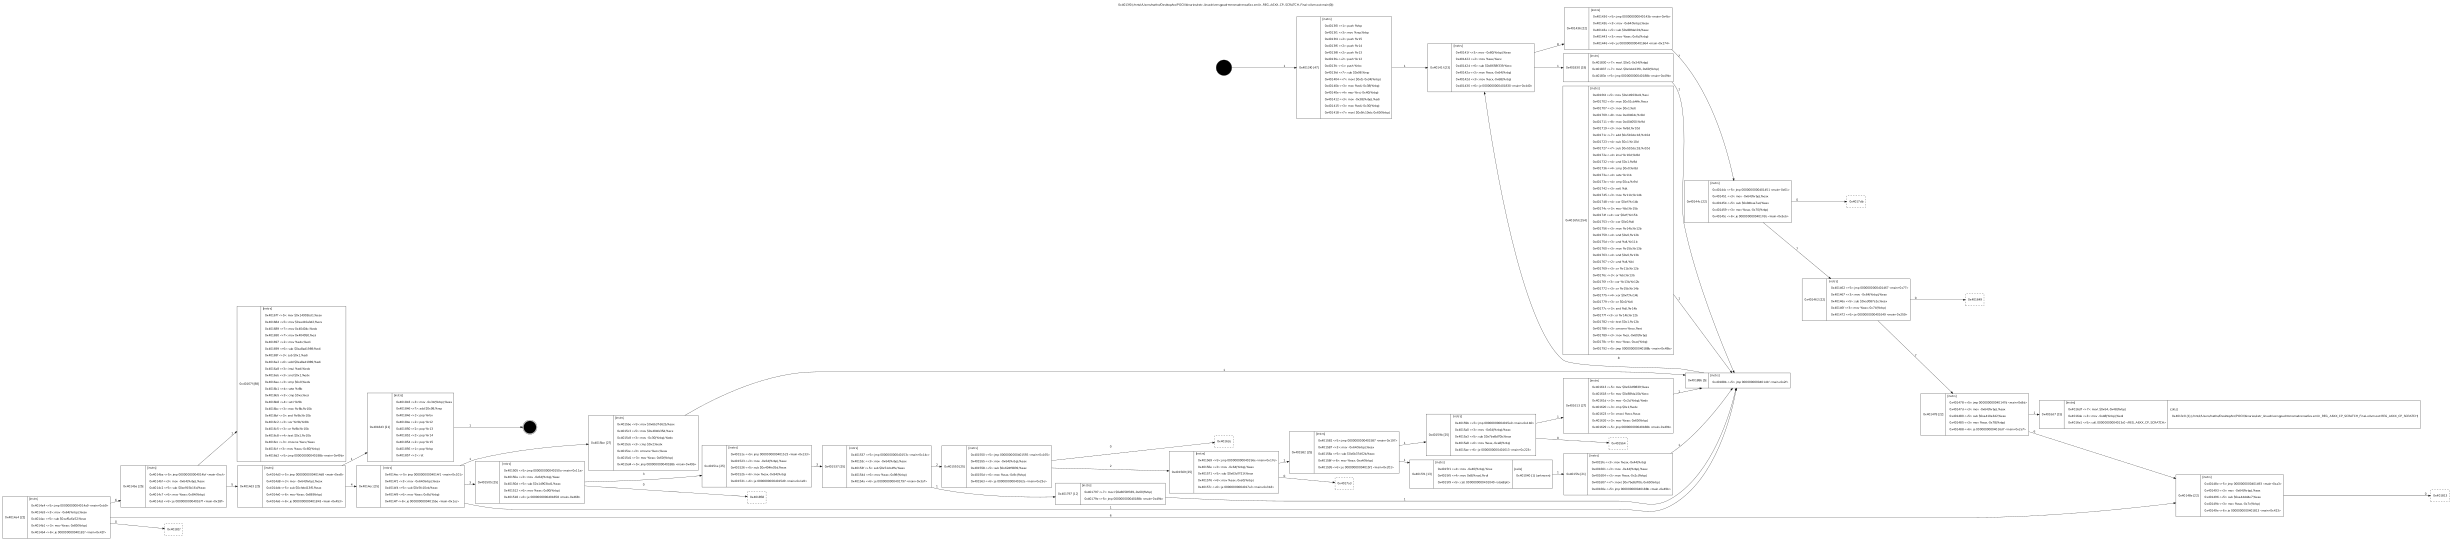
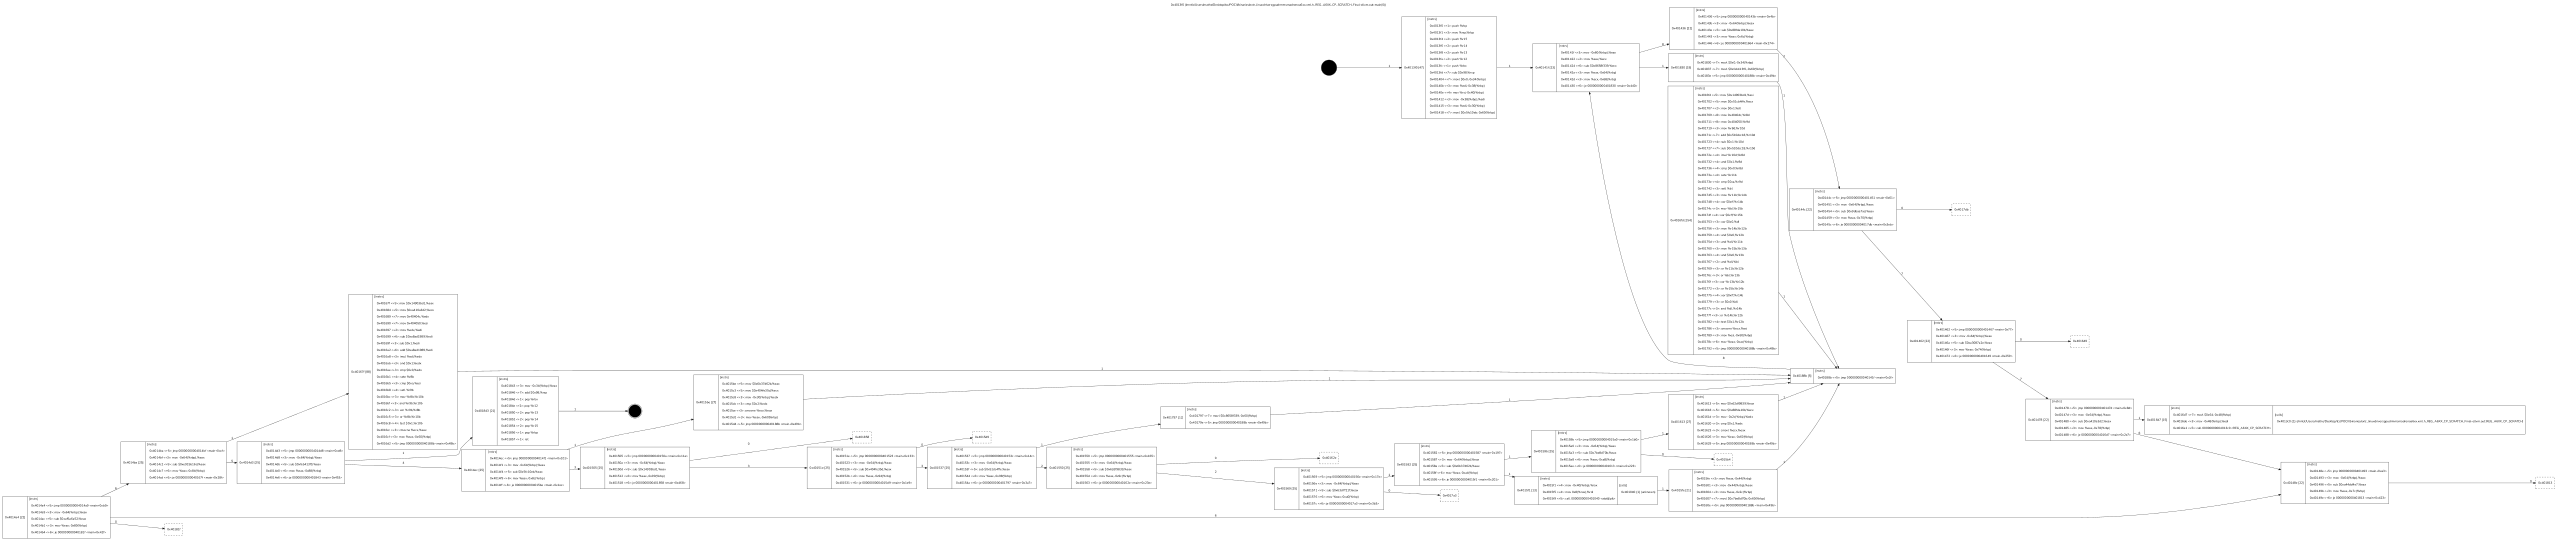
  digraph {
    fontname=Nunito
    label="0x4013f0 (/mnt/c/Users/mathe/Desktop/tcc/POCII/binaries/extr_linuxdriversgpudrmmsmadrenoa6xx.xml.h_REG_A6XX_CP_SCRATCH_Final-ollvm.out::main(0))"
    labelloc=t
    rankdir=LR
    node [fontname=Nunito shape=record]
    edge [fontname=Nunito]
    Entry [fillcolor=black height=0.3 shape=circle style=filled width=0.3]
    n2 [label="{\n     0x4013f0 [47]\l\n     | [instrs]\l\n     &nbsp;&nbsp;0x4013f0 \<+1\>: push %rbp\l\n     &nbsp;&nbsp;0x4013f1 \<+3\>: mov %rsp,%rbp\l\n     &nbsp;&nbsp;0x4013f4 \<+2\>: push %r15\l\n     &nbsp;&nbsp;0x4013f6 \<+2\>: push %r14\l\n     &nbsp;&nbsp;0x4013f8 \<+2\>: push %r13\l\n     &nbsp;&nbsp;0x4013fa \<+2\>: push %r12\l\n     &nbsp;&nbsp;0x4013fc \<+1\>: push %rbx\l\n     &nbsp;&nbsp;0x4013fd \<+7\>: sub $0x98,%rsp\l\n     &nbsp;&nbsp;0x401404 \<+7\>: movl $0x0,-0x34(%rbp)\l\n     &nbsp;&nbsp;0x40140b \<+3\>: mov %edi,-0x38(%rbp)\l\n     &nbsp;&nbsp;0x40140e \<+4\>: mov %rsi,-0x40(%rbp)\l\n     &nbsp;&nbsp;0x401412 \<+3\>: mov -0x38(%rbp),%edi\l\n     &nbsp;&nbsp;0x401415 \<+3\>: mov %edi,-0x30(%rbp)\l\n     &nbsp;&nbsp;0x401418 \<+7\>: movl $0x5fc10eb,-0x60(%rbp)\l\n  }"]
    n3 [label="{\n     0x40141f [23]\l\n     | [instrs]\l\n     &nbsp;&nbsp;0x40141f \<+3\>: mov -0x60(%rbp),%eax\l\n     &nbsp;&nbsp;0x401422 \<+2\>: mov %eax,%ecx\l\n     &nbsp;&nbsp;0x401424 \<+6\>: sub $0x8658f339,%ecx\l\n     &nbsp;&nbsp;0x40142a \<+3\>: mov %eax,-0x64(%rbp)\l\n     &nbsp;&nbsp;0x40142d \<+3\>: mov %ecx,-0x68(%rbp)\l\n     &nbsp;&nbsp;0x401430 \<+6\>: je 0000000000401830 \<main+0x440\>\l\n  }"]
    n4 [label="{\n     0x401830 [19]\l\n     | [instrs]\l\n     &nbsp;&nbsp;0x401830 \<+7\>: movl $0x0,-0x34(%rbp)\l\n     &nbsp;&nbsp;0x401837 \<+7\>: movl $0xfeb413f0,-0x60(%rbp)\l\n     &nbsp;&nbsp;0x40183e \<+5\>: jmp 000000000040188b \<main+0x49b\>\l\n  }"]
    n5 [label="{\n     0x401436 [22]\l\n     | [instrs]\l\n     &nbsp;&nbsp;0x401436 \<+5\>: jmp 000000000040143b \<main+0x4b\>\l\n     &nbsp;&nbsp;0x40143b \<+3\>: mov -0x64(%rbp),%eax\l\n     &nbsp;&nbsp;0x40143e \<+5\>: sub $0x88fda10b,%eax\l\n     &nbsp;&nbsp;0x401443 \<+3\>: mov %eax,-0x6c(%rbp)\l\n     &nbsp;&nbsp;0x401446 \<+6\>: je 0000000000401664 \<main+0x274\>\l\n  }"]
    n6 [label="{\n     0x40188b [5]\l\n     | [instrs]\l\n     &nbsp;&nbsp;0x40188b \<+5\>: jmp 000000000040141f \<main+0x2f\>\l\n  }"]
    n7 [label="{\n     0x40144c [22]\l\n     | [instrs]\l\n     &nbsp;&nbsp;0x40144c \<+5\>: jmp 0000000000401451 \<main+0x61\>\l\n     &nbsp;&nbsp;0x401451 \<+3\>: mov -0x64(%rbp),%eax\l\n     &nbsp;&nbsp;0x401454 \<+5\>: sub $0x9dbaa7ad,%eax\l\n     &nbsp;&nbsp;0x401459 \<+3\>: mov %eax,-0x70(%rbp)\l\n     &nbsp;&nbsp;0x40145c \<+6\>: je 00000000004017db \<main+0x3eb\>\l\n  }"]
    n8 [label="{\n     0x4017db\l\n  }" style=dashed]
    n9 [label="{\n     0x401462 [22]\l\n     | [instrs]\l\n     &nbsp;&nbsp;0x401462 \<+5\>: jmp 0000000000401467 \<main+0x77\>\l\n     &nbsp;&nbsp;0x401467 \<+3\>: mov -0x64(%rbp),%eax\l\n     &nbsp;&nbsp;0x40146a \<+5\>: sub $0xa3087a2e,%eax\l\n     &nbsp;&nbsp;0x40146f \<+3\>: mov %eax,-0x74(%rbp)\l\n     &nbsp;&nbsp;0x401472 \<+6\>: je 0000000000401649 \<main+0x259\>\l\n  }"]
    Exit [fillcolor=black height=0.3 peripheries=2 shape=circle style=filled width=0.3]
    n11 [label="{\n     0x401649\l\n  }" style=dashed]
    n12 [label="{\n     0x401478 [22]\l\n     | [instrs]\l\n     &nbsp;&nbsp;0x401478 \<+5\>: jmp 000000000040147d \<main+0x8d\>\l\n     &nbsp;&nbsp;0x40147d \<+3\>: mov -0x64(%rbp),%eax\l\n     &nbsp;&nbsp;0x401480 \<+5\>: sub $0xa410a3d2,%eax\l\n     &nbsp;&nbsp;0x401485 \<+3\>: mov %eax,-0x78(%rbp)\l\n     &nbsp;&nbsp;0x401488 \<+6\>: je 00000000004016d7 \<main+0x2e7\>\l\n  }"]
    n13 [label="{\n     0x4016fd [154]\l\n     | [instrs]\l\n     &nbsp;&nbsp;0x4016fd \<+5\>: mov $0x14903bd1,%esi\l\n     &nbsp;&nbsp;0x401702 \<+5\>: mov $0x51cb4ffe,%ecx\l\n     &nbsp;&nbsp;0x401707 \<+2\>: mov $0x1,%dl\l\n     &nbsp;&nbsp;0x401709 \<+8\>: mov 0x40404c,%r8d\l\n     &nbsp;&nbsp;0x401711 \<+8\>: mov 0x404050,%r9d\l\n     &nbsp;&nbsp;0x401719 \<+3\>: mov %r8d,%r10d\l\n     &nbsp;&nbsp;0x40171c \<+7\>: add $0x510dcc18,%r10d\l\n     &nbsp;&nbsp;0x401723 \<+4\>: sub $0x1,%r10d\l\n     &nbsp;&nbsp;0x401727 \<+7\>: sub $0x510dcc18,%r10d\l\n     &nbsp;&nbsp;0x40172e \<+4\>: imul %r10d,%r8d\l\n     &nbsp;&nbsp;0x401732 \<+4\>: and $0x1,%r8d\l\n     &nbsp;&nbsp;0x401736 \<+4\>: cmp $0x0,%r8d\l\n     &nbsp;&nbsp;0x40173a \<+4\>: sete %r11b\l\n     &nbsp;&nbsp;0x40173e \<+4\>: cmp $0xa,%r9d\l\n     &nbsp;&nbsp;0x401742 \<+3\>: setl %bl\l\n     &nbsp;&nbsp;0x401745 \<+3\>: mov %r11b,%r14b\l\n     &nbsp;&nbsp;0x401748 \<+4\>: xor $0xff,%r14b\l\n     &nbsp;&nbsp;0x40174c \<+3\>: mov %bl,%r15b\l\n     &nbsp;&nbsp;0x40174f \<+4\>: xor $0xff,%r15b\l\n     &nbsp;&nbsp;0x401753 \<+3\>: xor $0x0,%dl\l\n     &nbsp;&nbsp;0x401756 \<+3\>: mov %r14b,%r12b\l\n     &nbsp;&nbsp;0x401759 \<+4\>: and $0x0,%r12b\l\n     &nbsp;&nbsp;0x40175d \<+3\>: and %dl,%r11b\l\n     &nbsp;&nbsp;0x401760 \<+3\>: mov %r15b,%r13b\l\n     &nbsp;&nbsp;0x401763 \<+4\>: and $0x0,%r13b\l\n     &nbsp;&nbsp;0x401767 \<+2\>: and %dl,%bl\l\n     &nbsp;&nbsp;0x401769 \<+3\>: or %r11b,%r12b\l\n     &nbsp;&nbsp;0x40176c \<+3\>: or %bl,%r13b\l\n     &nbsp;&nbsp;0x40176f \<+3\>: xor %r13b,%r12b\l\n     &nbsp;&nbsp;0x401772 \<+3\>: or %r15b,%r14b\l\n     &nbsp;&nbsp;0x401775 \<+4\>: xor $0xff,%r14b\l\n     &nbsp;&nbsp;0x401779 \<+3\>: or $0x0,%dl\l\n     &nbsp;&nbsp;0x40177c \<+3\>: and %dl,%r14b\l\n     &nbsp;&nbsp;0x40177f \<+3\>: or %r14b,%r12b\l\n     &nbsp;&nbsp;0x401782 \<+4\>: test $0x1,%r12b\l\n     &nbsp;&nbsp;0x401786 \<+3\>: cmovne %ecx,%esi\l\n     &nbsp;&nbsp;0x401789 \<+3\>: mov %esi,-0x60(%rbp)\l\n     &nbsp;&nbsp;0x40178c \<+6\>: mov %eax,-0xac(%rbp)\l\n     &nbsp;&nbsp;0x401792 \<+5\>: jmp 000000000040188b \<main+0x49b\>\l\n  }"]
    n14 [label="{\n     0x4016d7 [15]\l\n     | [instrs]\l\n     &nbsp;&nbsp;0x4016d7 \<+7\>: movl $0x64,-0x48(%rbp)\l\n     &nbsp;&nbsp;0x4016de \<+3\>: mov -0x48(%rbp),%edi\l\n     &nbsp;&nbsp;0x4016e1 \<+5\>: call 00000000004013c0 \<REG_A6XX_CP_SCRATCH\>\l\n     | [calls]\l\n     &nbsp;&nbsp;0x4013c0 \{1\} (/mnt/c/Users/mathe/Desktop/tcc/POCII/binaries/extr_linuxdriversgpudrmmsmadrenoa6xx.xml.h_REG_A6XX_CP_SCRATCH_Final-ollvm.out::REG_A6XX_CP_SCRATCH)\l\n  }"]
    n15 [label="{\n     0x40148e [22]\l\n     | [instrs]\l\n     &nbsp;&nbsp;0x40148e \<+5\>: jmp 0000000000401493 \<main+0xa3\>\l\n     &nbsp;&nbsp;0x401493 \<+3\>: mov -0x64(%rbp),%eax\l\n     &nbsp;&nbsp;0x401496 \<+5\>: sub $0xa44dd4e7,%eax\l\n     &nbsp;&nbsp;0x40149b \<+3\>: mov %eax,-0x7c(%rbp)\l\n     &nbsp;&nbsp;0x40149e \<+6\>: je 0000000000401813 \<main+0x423\>\l\n  }"]
    n16 [label="{\n     0x401813\l\n  }" style=dashed]
    n17 [label="{\n     0x4015b4\l\n  }" style=dashed]
    n18 [label="{\n     0x4014a4 [22]\l\n     | [instrs]\l\n     &nbsp;&nbsp;0x4014a4 \<+5\>: jmp 00000000004014a9 \<main+0xb9\>\l\n     &nbsp;&nbsp;0x4014a9 \<+3\>: mov -0x64(%rbp),%eax\l\n     &nbsp;&nbsp;0x4014ac \<+5\>: sub $0xaf5a6a52,%eax\l\n     &nbsp;&nbsp;0x4014b1 \<+3\>: mov %eax,-0x80(%rbp)\l\n     &nbsp;&nbsp;0x4014b4 \<+6\>: je 000000000040181f \<main+0x42f\>\l\n  }"]
    n19 [label="{\n     0x40181f\l\n  }" style=dashed]
    n20 [label="{\n     0x4014ba [25]\l\n     | [instrs]\l\n     &nbsp;&nbsp;0x4014ba \<+5\>: jmp 00000000004014bf \<main+0xcf\>\l\n     &nbsp;&nbsp;0x4014bf \<+3\>: mov -0x64(%rbp),%eax\l\n     &nbsp;&nbsp;0x4014c2 \<+5\>: sub $0xe915b16d,%eax\l\n     &nbsp;&nbsp;0x4014c7 \<+6\>: mov %eax,-0x84(%rbp)\l\n     &nbsp;&nbsp;0x4014cd \<+6\>: je 000000000040167f \<main+0x28f\>\l\n  }"]
    n21 [label="{\n     0x401613 [27]\l\n     | [instrs]\l\n     &nbsp;&nbsp;0x401613 \<+5\>: mov $0x62df9839,%eax\l\n     &nbsp;&nbsp;0x401618 \<+5\>: mov $0x88fda10b,%ecx\l\n     &nbsp;&nbsp;0x40161d \<+3\>: mov -0x2c(%rbp),%edx\l\n     &nbsp;&nbsp;0x401620 \<+3\>: cmp $0x1,%edx\l\n     &nbsp;&nbsp;0x401623 \<+3\>: cmovl %ecx,%eax\l\n     &nbsp;&nbsp;0x401626 \<+3\>: mov %eax,-0x60(%rbp)\l\n     &nbsp;&nbsp;0x401629 \<+5\>: jmp 000000000040188b \<main+0x49b\>\l\n  }"]
    n22 [label="{\n     0x40167f [88]\l\n     | [instrs]\l\n     &nbsp;&nbsp;0x40167f \<+5\>: mov $0x14903bd1,%eax\l\n     &nbsp;&nbsp;0x401684 \<+5\>: mov $0xa410a3d2,%ecx\l\n     &nbsp;&nbsp;0x401689 \<+7\>: mov 0x40404c,%edx\l\n     &nbsp;&nbsp;0x401690 \<+7\>: mov 0x404050,%esi\l\n     &nbsp;&nbsp;0x401697 \<+2\>: mov %edx,%edi\l\n     &nbsp;&nbsp;0x401699 \<+6\>: sub $0xa8ad1989,%edi\l\n     &nbsp;&nbsp;0x40169f \<+3\>: sub $0x1,%edi\l\n     &nbsp;&nbsp;0x4016a2 \<+6\>: add $0xa8ad1989,%edi\l\n     &nbsp;&nbsp;0x4016a8 \<+3\>: imul %edi,%edx\l\n     &nbsp;&nbsp;0x4016ab \<+3\>: and $0x1,%edx\l\n     &nbsp;&nbsp;0x4016ae \<+3\>: cmp $0x0,%edx\l\n     &nbsp;&nbsp;0x4016b1 \<+4\>: sete %r8b\l\n     &nbsp;&nbsp;0x4016b5 \<+3\>: cmp $0xa,%esi\l\n     &nbsp;&nbsp;0x4016b8 \<+4\>: setl %r9b\l\n     &nbsp;&nbsp;0x4016bc \<+3\>: mov %r8b,%r10b\l\n     &nbsp;&nbsp;0x4016bf \<+3\>: and %r9b,%r10b\l\n     &nbsp;&nbsp;0x4016c2 \<+3\>: xor %r9b,%r8b\l\n     &nbsp;&nbsp;0x4016c5 \<+3\>: or %r8b,%r10b\l\n     &nbsp;&nbsp;0x4016c8 \<+4\>: test $0x1,%r10b\l\n     &nbsp;&nbsp;0x4016cc \<+3\>: cmovne %ecx,%eax\l\n     &nbsp;&nbsp;0x4016cf \<+3\>: mov %eax,-0x60(%rbp)\l\n     &nbsp;&nbsp;0x4016d2 \<+5\>: jmp 000000000040188b \<main+0x49b\>\l\n  }"]
    n23 [label="{\n     0x4014d3 [25]\l\n     | [instrs]\l\n     &nbsp;&nbsp;0x4014d3 \<+5\>: jmp 00000000004014d8 \<main+0xe8\>\l\n     &nbsp;&nbsp;0x4014d8 \<+3\>: mov -0x64(%rbp),%eax\l\n     &nbsp;&nbsp;0x4014db \<+5\>: sub $0xfeb413f0,%eax\l\n     &nbsp;&nbsp;0x4014e0 \<+6\>: mov %eax,-0x88(%rbp)\l\n     &nbsp;&nbsp;0x4014e6 \<+6\>: je 0000000000401843 \<main+0x453\>\l\n  }"]
    n24 [label="{\n     0x4015fe [21]\l\n     | [instrs]\l\n     &nbsp;&nbsp;0x4015fe \<+3\>: mov %eax,-0x44(%rbp)\l\n     &nbsp;&nbsp;0x401601 \<+3\>: mov -0x44(%rbp),%eax\l\n     &nbsp;&nbsp;0x401604 \<+3\>: mov %eax,-0x2c(%rbp)\l\n     &nbsp;&nbsp;0x401607 \<+7\>: movl $0x7be8d70b,-0x60(%rbp)\l\n     &nbsp;&nbsp;0x40160e \<+5\>: jmp 000000000040188b \<main+0x49b\>\l\n  }"]
    n25 [label="{\n     0x401843 [21]\l\n     | [instrs]\l\n     &nbsp;&nbsp;0x401843 \<+3\>: mov -0x34(%rbp),%eax\l\n     &nbsp;&nbsp;0x401846 \<+7\>: add $0x98,%rsp\l\n     &nbsp;&nbsp;0x40184d \<+1\>: pop %rbx\l\n     &nbsp;&nbsp;0x40184e \<+2\>: pop %r12\l\n     &nbsp;&nbsp;0x401850 \<+2\>: pop %r13\l\n     &nbsp;&nbsp;0x401852 \<+2\>: pop %r14\l\n     &nbsp;&nbsp;0x401854 \<+2\>: pop %r15\l\n     &nbsp;&nbsp;0x401856 \<+1\>: pop %rbp\l\n     &nbsp;&nbsp;0x401857 \<+1\>: ret\l\n  }"]
    n26 [label="{\n     0x4014ec [25]\l\n     | [instrs]\l\n     &nbsp;&nbsp;0x4014ec \<+5\>: jmp 00000000004014f1 \<main+0x101\>\l\n     &nbsp;&nbsp;0x4014f1 \<+3\>: mov -0x64(%rbp),%eax\l\n     &nbsp;&nbsp;0x4014f4 \<+5\>: sub $0x5fc10eb,%eax\l\n     &nbsp;&nbsp;0x4014f9 \<+6\>: mov %eax,-0x8c(%rbp)\l\n     &nbsp;&nbsp;0x4014ff \<+6\>: je 00000000004015be \<main+0x1ce\>\l\n  }"]
    n27 [label="{\n     0x40159b [25]\l\n     | [instrs]\l\n     &nbsp;&nbsp;0x40159b \<+5\>: jmp 00000000004015a0 \<main+0x1b0\>\l\n     &nbsp;&nbsp;0x4015a0 \<+3\>: mov -0x64(%rbp),%eax\l\n     &nbsp;&nbsp;0x4015a3 \<+5\>: sub $0x7be8d70b,%eax\l\n     &nbsp;&nbsp;0x4015a8 \<+6\>: mov %eax,-0xa8(%rbp)\l\n     &nbsp;&nbsp;0x4015ae \<+6\>: je 0000000000401613 \<main+0x223\>\l\n  }"]
    n28 [label="{\n     0x4015be [27]\l\n     | [instrs]\l\n     &nbsp;&nbsp;0x4015be \<+5\>: mov $0x6b37d62b,%eax\l\n     &nbsp;&nbsp;0x4015c3 \<+5\>: mov $0x404fe35d,%ecx\l\n     &nbsp;&nbsp;0x4015c8 \<+3\>: mov -0x30(%rbp),%edx\l\n     &nbsp;&nbsp;0x4015cb \<+3\>: cmp $0x2,%edx\l\n     &nbsp;&nbsp;0x4015ce \<+3\>: cmovne %ecx,%eax\l\n     &nbsp;&nbsp;0x4015d1 \<+3\>: mov %eax,-0x60(%rbp)\l\n     &nbsp;&nbsp;0x4015d4 \<+5\>: jmp 000000000040188b \<main+0x49b\>\l\n  }"]
    n29 [label="{\n     0x401505 [25]\l\n     | [instrs]\l\n     &nbsp;&nbsp;0x401505 \<+5\>: jmp 000000000040150a \<main+0x11a\>\l\n     &nbsp;&nbsp;0x40150a \<+3\>: mov -0x64(%rbp),%eax\l\n     &nbsp;&nbsp;0x40150d \<+5\>: sub $0x14903bd1,%eax\l\n     &nbsp;&nbsp;0x401512 \<+6\>: mov %eax,-0x90(%rbp)\l\n     &nbsp;&nbsp;0x401518 \<+6\>: je 0000000000401858 \<main+0x468\>\l\n  }"]
    n30 [label="{\n     0x4015f1 [13]\l\n     | [instrs]\l\n     &nbsp;&nbsp;0x4015f1 \<+4\>: mov -0x40(%rbp),%rax\l\n     &nbsp;&nbsp;0x4015f5 \<+4\>: mov 0x8(%rax),%rdi\l\n     &nbsp;&nbsp;0x4015f9 \<+5\>: call 0000000000401040 \<atoi@plt\>\l\n     | [calls]\l\n     &nbsp;&nbsp;0x401040 \{1\} (unknown)\l\n  }"]
    n31 [label="{\n     0x401858\l\n  }" style=dashed]
    n32 [label="{\n     0x40151e [25]\l\n     | [instrs]\l\n     &nbsp;&nbsp;0x40151e \<+5\>: jmp 0000000000401523 \<main+0x133\>\l\n     &nbsp;&nbsp;0x401523 \<+3\>: mov -0x64(%rbp),%eax\l\n     &nbsp;&nbsp;0x401526 \<+5\>: sub $0x404fe35d,%eax\l\n     &nbsp;&nbsp;0x40152b \<+6\>: mov %eax,-0x94(%rbp)\l\n     &nbsp;&nbsp;0x401531 \<+6\>: je 00000000004015d9 \<main+0x1e9\>\l\n  }"]
    n33 [label="{\n     0x401582 [25]\l\n     | [instrs]\l\n     &nbsp;&nbsp;0x401582 \<+5\>: jmp 0000000000401587 \<main+0x197\>\l\n     &nbsp;&nbsp;0x401587 \<+3\>: mov -0x64(%rbp),%eax\l\n     &nbsp;&nbsp;0x40158a \<+5\>: sub $0x6b37d62b,%eax\l\n     &nbsp;&nbsp;0x40158f \<+6\>: mov %eax,-0xa4(%rbp)\l\n     &nbsp;&nbsp;0x401595 \<+6\>: je 00000000004015f1 \<main+0x201\>\l\n  }"]
+   n34 [label="{\n     0x4015d9\l\n  }" style=dashed]
    n35 [label="{\n     0x401537 [25]\l\n     | [instrs]\l\n     &nbsp;&nbsp;0x401537 \<+5\>: jmp 000000000040153c \<main+0x14c\>\l\n     &nbsp;&nbsp;0x40153c \<+3\>: mov -0x64(%rbp),%eax\l\n     &nbsp;&nbsp;0x40153f \<+5\>: sub $0x51cb4ffe,%eax\l\n     &nbsp;&nbsp;0x401544 \<+6\>: mov %eax,-0x98(%rbp)\l\n     &nbsp;&nbsp;0x40154a \<+6\>: je 0000000000401797 \<main+0x3a7\>\l\n  }"]
    n36 [label="{\n     0x4017a3\l\n  }" style=dashed]
    n37 [label="{\n     0x401797 [12]\l\n     | [instrs]\l\n     &nbsp;&nbsp;0x401797 \<+7\>: movl $0x8658f339,-0x60(%rbp)\l\n     &nbsp;&nbsp;0x40179e \<+5\>: jmp 000000000040188b \<main+0x49b\>\l\n  }"]
    n38 [label="{\n     0x401550 [25]\l\n     | [instrs]\l\n     &nbsp;&nbsp;0x401550 \<+5\>: jmp 0000000000401555 \<main+0x165\>\l\n     &nbsp;&nbsp;0x401555 \<+3\>: mov -0x64(%rbp),%eax\l\n     &nbsp;&nbsp;0x401558 \<+5\>: sub $0x62df9839,%eax\l\n     &nbsp;&nbsp;0x40155d \<+6\>: mov %eax,-0x9c(%rbp)\l\n     &nbsp;&nbsp;0x401563 \<+6\>: je 000000000040162e \<main+0x23e\>\l\n  }"]
    n39 [label="{\n     0x401569 [25]\l\n     | [instrs]\l\n     &nbsp;&nbsp;0x401569 \<+5\>: jmp 000000000040156e \<main+0x17e\>\l\n     &nbsp;&nbsp;0x40156e \<+3\>: mov -0x64(%rbp),%eax\l\n     &nbsp;&nbsp;0x401571 \<+5\>: sub $0x63d7f21f,%eax\l\n     &nbsp;&nbsp;0x401576 \<+6\>: mov %eax,-0xa0(%rbp)\l\n     &nbsp;&nbsp;0x40157c \<+6\>: je 00000000004017a3 \<main+0x3b3\>\l\n  }"]
    n40 [label="{\n     0x40162e\l\n  }" style=dashed]
    Entry -> n2 [label=" 1"]
    n2 -> n3 [label=" 1"]
    n3 -> n4 [label=" 1"]
    n3 -> n5 [label=" 8"]
    n4 -> n6 [label=" 1"]
    n5 -> n7 [label=" 7"]
    n6 -> n3 [label=" 8"]
    n7 -> n8 [label=" 0"]
    n7 -> n9 [label=" 7"]
    n9 -> n11 [label=" 0"]
    n9 -> n12 [label=" 7"]
    n12 -> n14 [label=" 1"]
    n12 -> n15 [label=" 6"]
    n13 -> n6 [label=" 1"]
    n15 -> n16 [label=" 0"]
    n18 -> n15 [label=" 6"]
    n18 -> n19 [label=" 0"]
    n18 -> n20 [label=" 6"]
    n20 -> n22 [label=" 1"]
    n20 -> n23 [label=" 5"]
    n21 -> n6 [label=" 1"]
-   n26 -> n6 [label=" 1"]
+   n22 -> n6 [label=" 1"]
    n23 -> n25 [label=" 1"]
    n23 -> n26 [label=" 4"]
    n24 -> n6 [label=" 1"]
    n25 -> Exit [label=" 1"]
    n26 -> n28 [label=" 1"]
    n26 -> n29 [label=" 3"]
    n27 -> n17 [label=" 0"]
    n27 -> n21 [label=" 1"]
    n28 -> n6 [label=" 1"]
    n29 -> n31 [label=" 0"]
    n29 -> n32 [label=" 3"]
    n30 -> n24 [label=" 1"]
+   n32 -> n34 [label=" 0"]
    n32 -> n35 [label=" 3"]
    n33 -> n27 [label=" 1"]
    n33 -> n30 [label=" 1"]
    n35 -> n37 [label=" 1"]
    n35 -> n38 [label=" 2"]
    n37 -> n6 [label=" 1"]
    n38 -> n39 [label=" 2"]
    n38 -> n40 [label=" 0"]
    n39 -> n33 [label=" 2"]
    n39 -> n36 [label=" 0"]
  }
